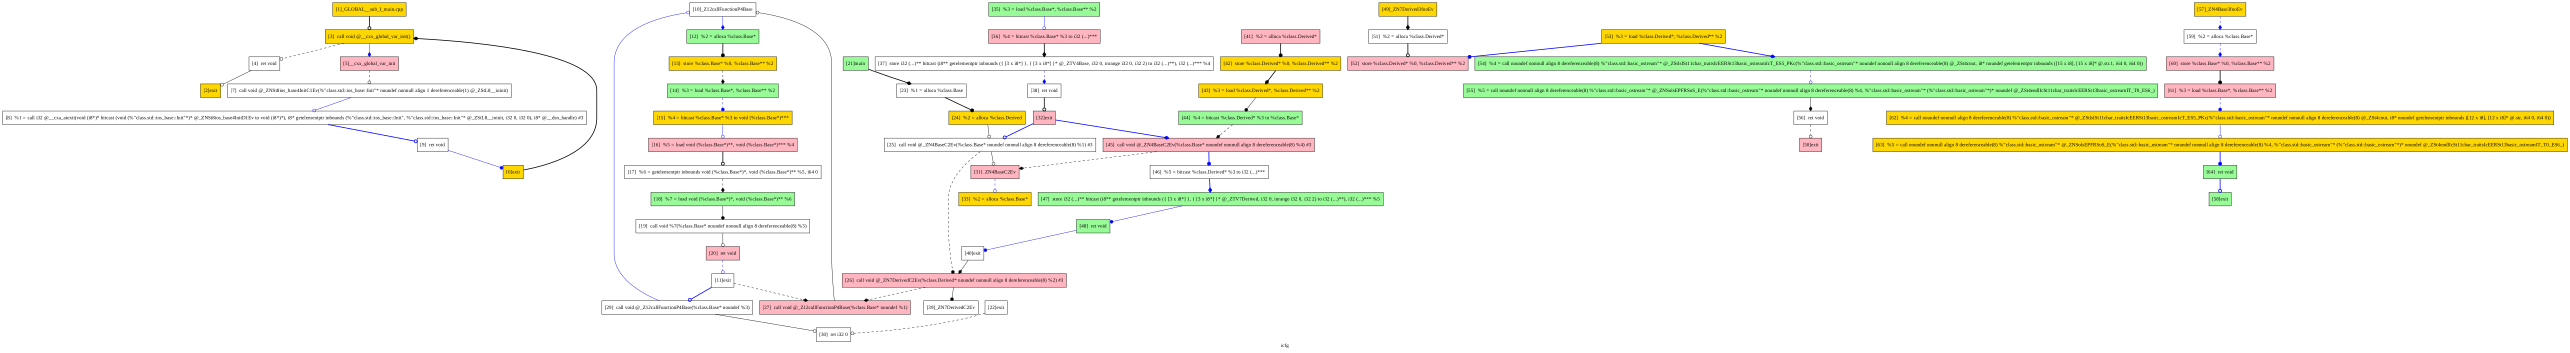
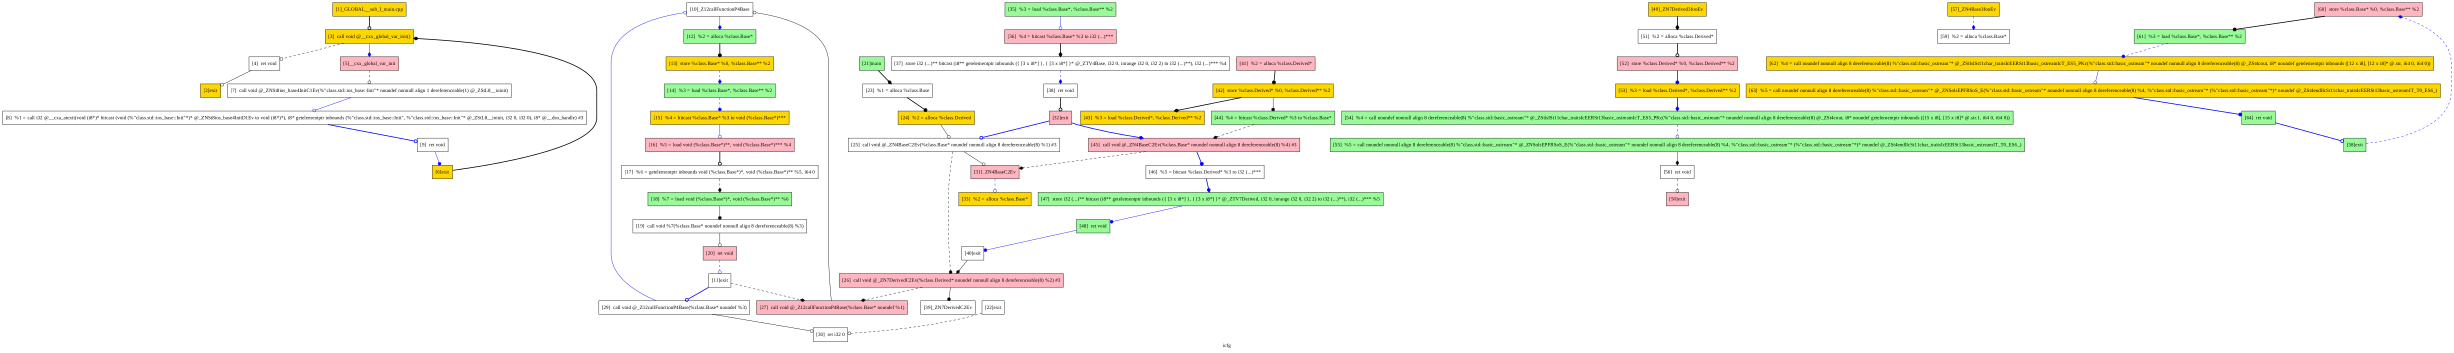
  digraph {
    fontname="Liberation Serif"
    label=icfg
    node [color=black fillcolor=white fontname="Liberation Serif" shape=rectangle style=filled]
    edge [arrowhead=odot color=black fontname="Liberation Serif" style=bold]
    n1 [fillcolor=gold label="[1]_GLOBAL__sub_I_main.cpp"]
    n2 [fillcolor=gold label="[3]  call void @__cxx_global_var_init()"]
    n3 [label="[4]  ret void"]
    n4 [fillcolor=lightpink label="[5]__cxx_global_var_init"]
    n5 [fillcolor=gold label="[2]exit"]
    n6 [label="[7]  call void @_ZNSt8ios_base4InitC1Ev(%\"class.std::ios_base::Init\"* noundef nonnull align 1 dereferenceable(1) @_ZStL8__ioinit)"]
    n7 [label="[8]  %1 = call i32 @__cxa_atexit(void (i8*)* bitcast (void (%\"class.std::ios_base::Init\"*)* @_ZNSt8ios_base4InitD1Ev to void (i8*)*), i8* getelementptr inbounds (%\"class.std::ios_base::Init\", %\"class.std::ios_base::Init\"* @_ZStL8__ioinit, i32 0, i32 0), i8* @__dso_handle) #3"]
    n8 [fillcolor=gold label="[6]exit"]
    n9 [label="[9]  ret void"]
    n10 [label="[10]_Z12callFunctionP4Base"]
    n11 [fillcolor=palegreen label="[12]  %2 = alloca %class.Base*"]
    n12 [fillcolor=gold label="[13]  store %class.Base* %0, %class.Base** %2"]
    n13 [label="[11]exit"]
    n14 [fillcolor=lightpink label="[27]  call void @_Z12callFunctionP4Base(%class.Base* noundef %1)"]
    n15 [label="[29]  call void @_Z12callFunctionP4Base(%class.Base* noundef %3)"]
    n16 [label="[30]  ret i32 0"]
    n17 [fillcolor=palegreen label="[14]  %3 = load %class.Base*, %class.Base** %2"]
    n18 [fillcolor=gold label="[15]  %4 = bitcast %class.Base* %3 to void (%class.Base*)***"]
    n19 [fillcolor=lightpink label="[16]  %5 = load void (%class.Base*)**, void (%class.Base*)*** %4"]
    n20 [label="[17]  %6 = getelementptr inbounds void (%class.Base*)*, void (%class.Base*)** %5, i64 0"]
    n21 [fillcolor=palegreen label="[18]  %7 = load void (%class.Base*)*, void (%class.Base*)** %6"]
    n22 [label="[19]  call void %7(%class.Base* noundef nonnull align 8 dereferenceable(8) %3)"]
    n23 [fillcolor=lightpink label="[20]  ret void"]
    n24 [fillcolor=palegreen label="[21]main"]
    n25 [label="[23]  %1 = alloca %class.Base"]
    n26 [fillcolor=gold label="[24]  %2 = alloca %class.Derived"]
    n27 [label="[22]exit"]
    n28 [label="[25]  call void @_ZN4BaseC2Ev(%class.Base* noundef nonnull align 8 dereferenceable(8) %1) #3"]
    n29 [fillcolor=lightpink label="[26]  call void @_ZN7DerivedC2Ev(%class.Derived* noundef nonnull align 8 dereferenceable(8) %2) #3"]
    n30 [fillcolor=lightpink label="[31]_ZN4BaseC2Ev"]
    n31 [label="[39]_ZN7DerivedC2Ev"]
    n32 [fillcolor=gold label="[33]  %2 = alloca %class.Base*"]
    n33 [fillcolor=lightpink label="[32]exit"]
    n34 [fillcolor=lightpink label="[45]  call void @_ZN4BaseC2Ev(%class.Base* noundef nonnull align 8 dereferenceable(8) %4) #3"]
    n35 [label="[46]  %5 = bitcast %class.Derived* %3 to i32 (...)***"]
    n36 [fillcolor=palegreen label="[35]  %3 = load %class.Base*, %class.Base** %2"]
    n37 [fillcolor=lightpink label="[36]  %4 = bitcast %class.Base* %3 to i32 (...)***"]
    n38 [label="[37]  store i32 (...)** bitcast (i8** getelementptr inbounds ({ [3 x i8*] }, { [3 x i8*] }* @_ZTV4Base, i32 0, inrange i32 0, i32 2) to i32 (...)**), i32 (...)*** %4"]
    n39 [label="[38]  ret void"]
    n40 [fillcolor=lightpink label="[41]  %2 = alloca %class.Derived*"]
    n41 [fillcolor=gold label="[42]  store %class.Derived* %0, %class.Derived** %2"]
    n42 [label="[40]exit"]
    n43 [fillcolor=gold label="[43]  %3 = load %class.Derived*, %class.Derived** %2"]
    n44 [fillcolor=palegreen label="[44]  %4 = bitcast %class.Derived* %3 to %class.Base*"]
    n45 [fillcolor=palegreen label="[47]  store i32 (...)** bitcast (i8** getelementptr inbounds ({ [3 x i8*] }, { [3 x i8*] }* @_ZTV7Derived, i32 0, inrange i32 0, i32 2) to i32 (...)**), i32 (...)*** %5"]
    n46 [fillcolor=palegreen label="[48]  ret void"]
    n47 [fillcolor=gold label="[49]_ZN7Derived3fooEv"]
    n48 [label="[51]  %2 = alloca %class.Derived*"]
    n49 [fillcolor=lightpink label="[52]  store %class.Derived* %0, %class.Derived** %2"]
    n50 [fillcolor=lightpink label="[50]exit"]
    n51 [fillcolor=gold label="[53]  %3 = load %class.Derived*, %class.Derived** %2"]
    n52 [fillcolor=palegreen label="[54]  %4 = call noundef nonnull align 8 dereferenceable(8) %\"class.std::basic_ostream\"* @_ZStlsISt11char_traitsIcEERSt13basic_ostreamIcT_ES5_PKc(%\"class.std::basic_ostream\"* noundef nonnull align 8 dereferenceable(8) @_ZSt4cout, i8* noundef getelementptr inbounds ([15 x i8], [15 x i8]* @.str.1, i64 0, i64 0))"]
    n53 [fillcolor=palegreen label="[55]  %5 = call noundef nonnull align 8 dereferenceable(8) %\"class.std::basic_ostream\"* @_ZNSolsEPFRSoS_E(%\"class.std::basic_ostream\"* noundef nonnull align 8 dereferenceable(8) %4, %\"class.std::basic_ostream\"* (%\"class.std::basic_ostream\"*)* noundef @_ZSt4endlIcSt11char_traitsIcEERSt13basic_ostreamIT_T0_ES6_)"]
    n54 [label="[56]  ret void"]
    n55 [fillcolor=gold label="[57]_ZN4Base3fooEv"]
    n56 [label="[59]  %2 = alloca %class.Base*"]
    n57 [fillcolor=lightpink label="[60]  store %class.Base* %0, %class.Base** %2"]
    n58 [fillcolor=palegreen label="[58]exit"]
-   n59 [fillcolor=lightpink label="[61]  %3 = load %class.Base*, %class.Base** %2"]
+   n59 [fillcolor=palegreen label="[61]  %3 = load %class.Base*, %class.Base** %2"]
    n60 [fillcolor=gold label="[62]  %4 = call noundef nonnull align 8 dereferenceable(8) %\"class.std::basic_ostream\"* @_ZStlsISt11char_traitsIcEERSt13basic_ostreamIcT_ES5_PKc(%\"class.std::basic_ostream\"* noundef nonnull align 8 dereferenceable(8) @_ZSt4cout, i8* noundef getelementptr inbounds ([12 x i8], [12 x i8]* @.str, i64 0, i64 0))"]
    n61 [fillcolor=gold label="[63]  %5 = call noundef nonnull align 8 dereferenceable(8) %\"class.std::basic_ostream\"* @_ZNSolsEPFRSoS_E(%\"class.std::basic_ostream\"* noundef nonnull align 8 dereferenceable(8) %4, %\"class.std::basic_ostream\"* (%\"class.std::basic_ostream\"*)* noundef @_ZSt4endlIcSt11char_traitsIcEERSt13basic_ostreamIT_T0_ES6_)"]
    n62 [fillcolor=palegreen label="[64]  ret void"]
    n1 -> n2
    n2 -> n3 [style=dashed]
    n2 -> n4 [arrowhead=diamond color=blue style=solid]
    n3 -> n5 [style=solid]
    n4 -> n6 [style=dashed]
    n6 -> n7 [color=blue style=solid]
    n7 -> n9 [color=blue]
    n8 -> n2 [arrowhead=diamond]
    n9 -> n8 [arrowhead=dot color=blue style=solid]
    n10 -> n11 [arrowhead=diamond color=blue style=solid]
    n11 -> n12 [arrowhead=dot]
-   n12 -> n17 [arrowhead=diamond style=dashed]
+   n12 -> n17 [arrowhead=diamond color=blue style=dashed]
    n13 -> n14 [arrowhead=diamond style=dashed]
    n13 -> n15 [color=blue]
    n14 -> n10 [style=solid]
    n15 -> n10 [color=blue style=solid]
    n15 -> n16 [style=solid]
    n17 -> n18 [arrowhead=dot color=blue style=dashed]
    n18 -> n19 [color=blue style=solid]
    n19 -> n20
    n20 -> n21 [arrowhead=diamond style=dashed]
    n21 -> n22 [arrowhead=dot style=solid]
    n22 -> n23 [style=solid]
    n23 -> n13 [color=blue style=dashed]
    n24 -> n25 [arrowhead=diamond]
    n25 -> n26 [arrowhead=dot]
    n26 -> n28 [style=solid]
    n27 -> n16 [style=dashed]
    n28 -> n29 [arrowhead=dot style=dashed]
    n28 -> n30 [style=solid]
    n29 -> n14 [arrowhead=diamond style=dashed]
    n29 -> n31 [arrowhead=dot style=solid]
    n30 -> n32 [color=blue style=dashed]
    n33 -> n28 [color=blue]
    n33 -> n34 [arrowhead=diamond color=blue]
    n34 -> n30 [arrowhead=diamond style=dashed]
    n34 -> n35 [arrowhead=dot color=blue]
    n35 -> n45 [arrowhead=diamond color=blue]
    n36 -> n37 [color=blue style=solid]
    n37 -> n38 [arrowhead=diamond]
    n38 -> n39 [arrowhead=diamond color=blue style=dashed]
    n39 -> n33
    n40 -> n41 [arrowhead=dot]
    n41 -> n43 [arrowhead=diamond]
    n42 -> n29 [arrowhead=diamond style=solid]
-   n43 -> n44 [arrowhead=dot style=solid]
+   n41 -> n44 [arrowhead=dot style=solid]
    n44 -> n34 [arrowhead=diamond style=dashed]
    n45 -> n46 [arrowhead=dot color=blue style=solid]
    n46 -> n42 [arrowhead=dot color=blue style=solid]
    n47 -> n48 [arrowhead=diamond]
    n48 -> n49
-   n51 -> n49 [arrowhead=dot color=blue]
+   n49 -> n51 [arrowhead=dot color=blue]
    n51 -> n52 [arrowhead=diamond color=blue]
    n52 -> n53 [color=blue style=dashed]
    n53 -> n54 [arrowhead=diamond style=solid]
    n54 -> n50 [style=dashed]
    n55 -> n56 [arrowhead=diamond color=blue style=dashed]
-   n56 -> n57 [arrowhead=diamond color=blue style=dashed]
+   n58 -> n57 [arrowhead=diamond color=blue style=dashed]
    n57 -> n59 [arrowhead=dot]
    n59 -> n60 [arrowhead=dot color=blue style=dashed]
    n60 -> n61 [color=blue style=solid]
    n61 -> n62 [arrowhead=dot color=blue]
    n62 -> n58 [color=blue]
  }
